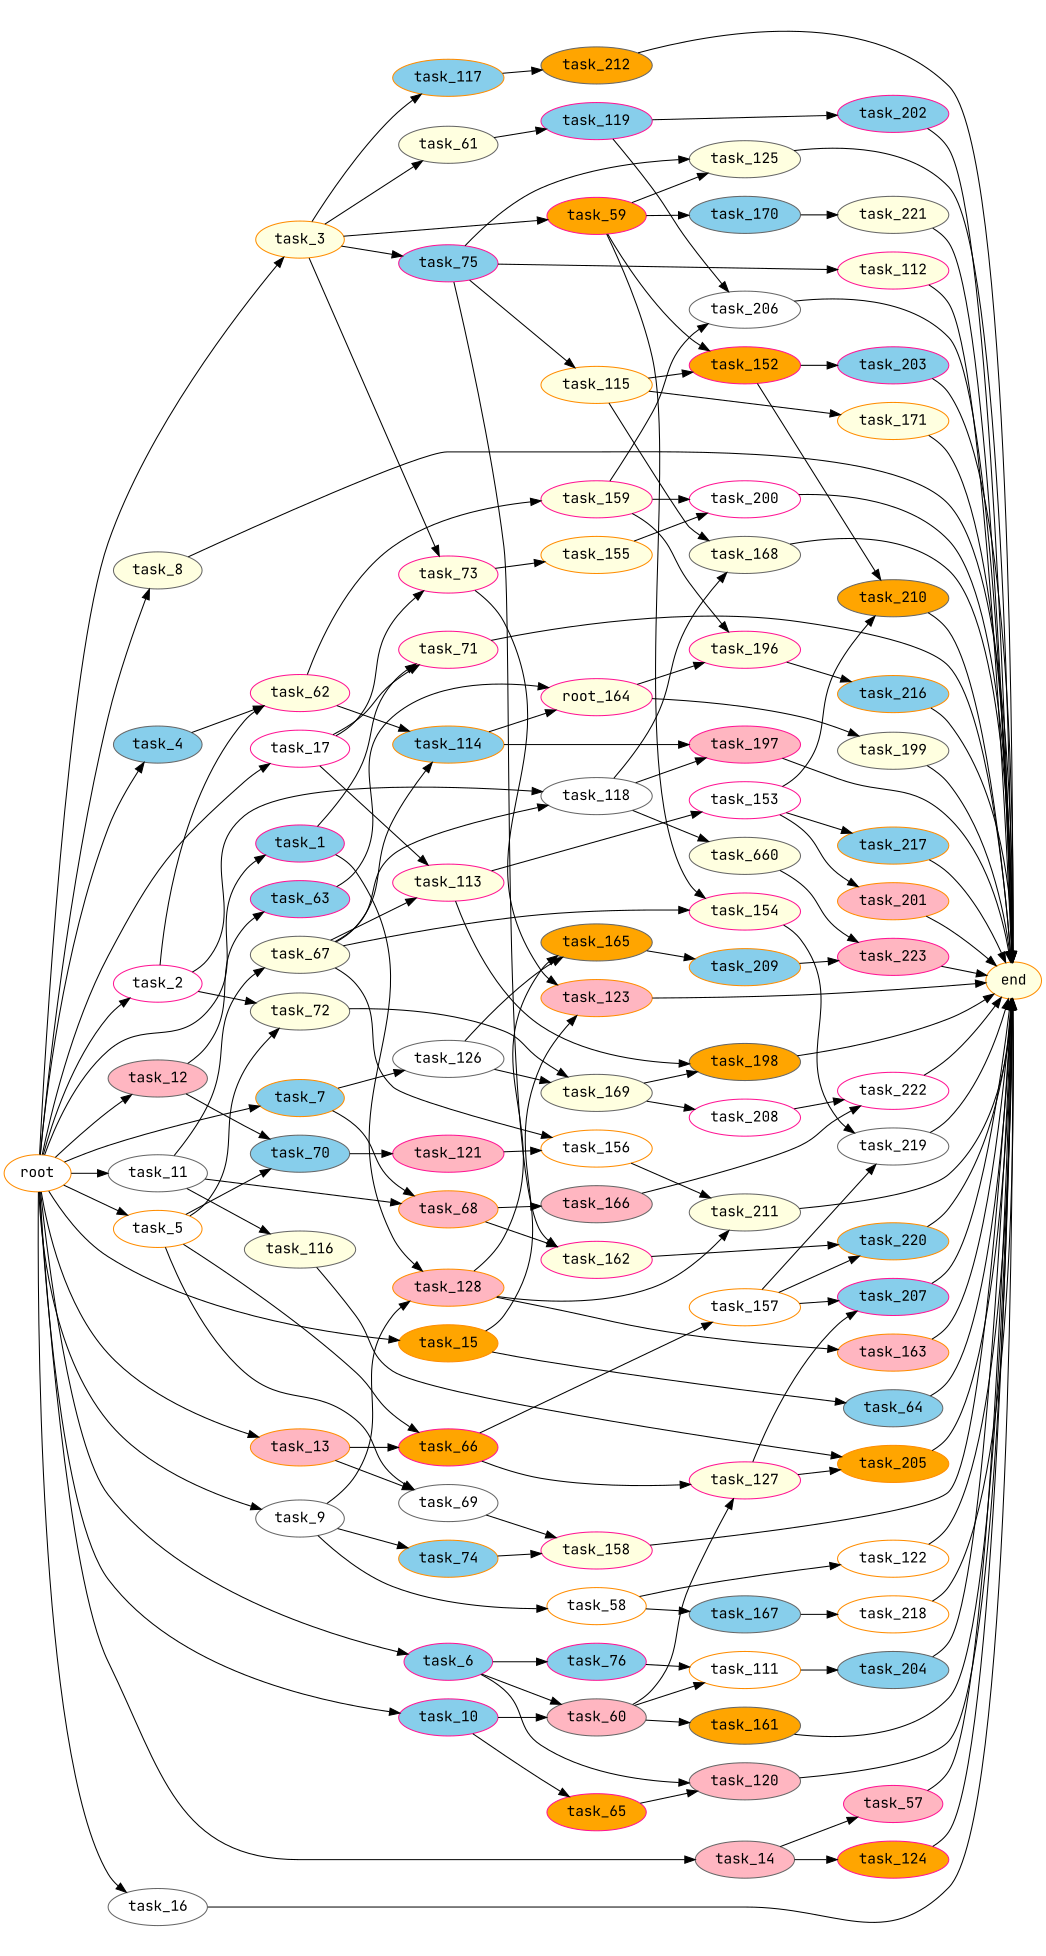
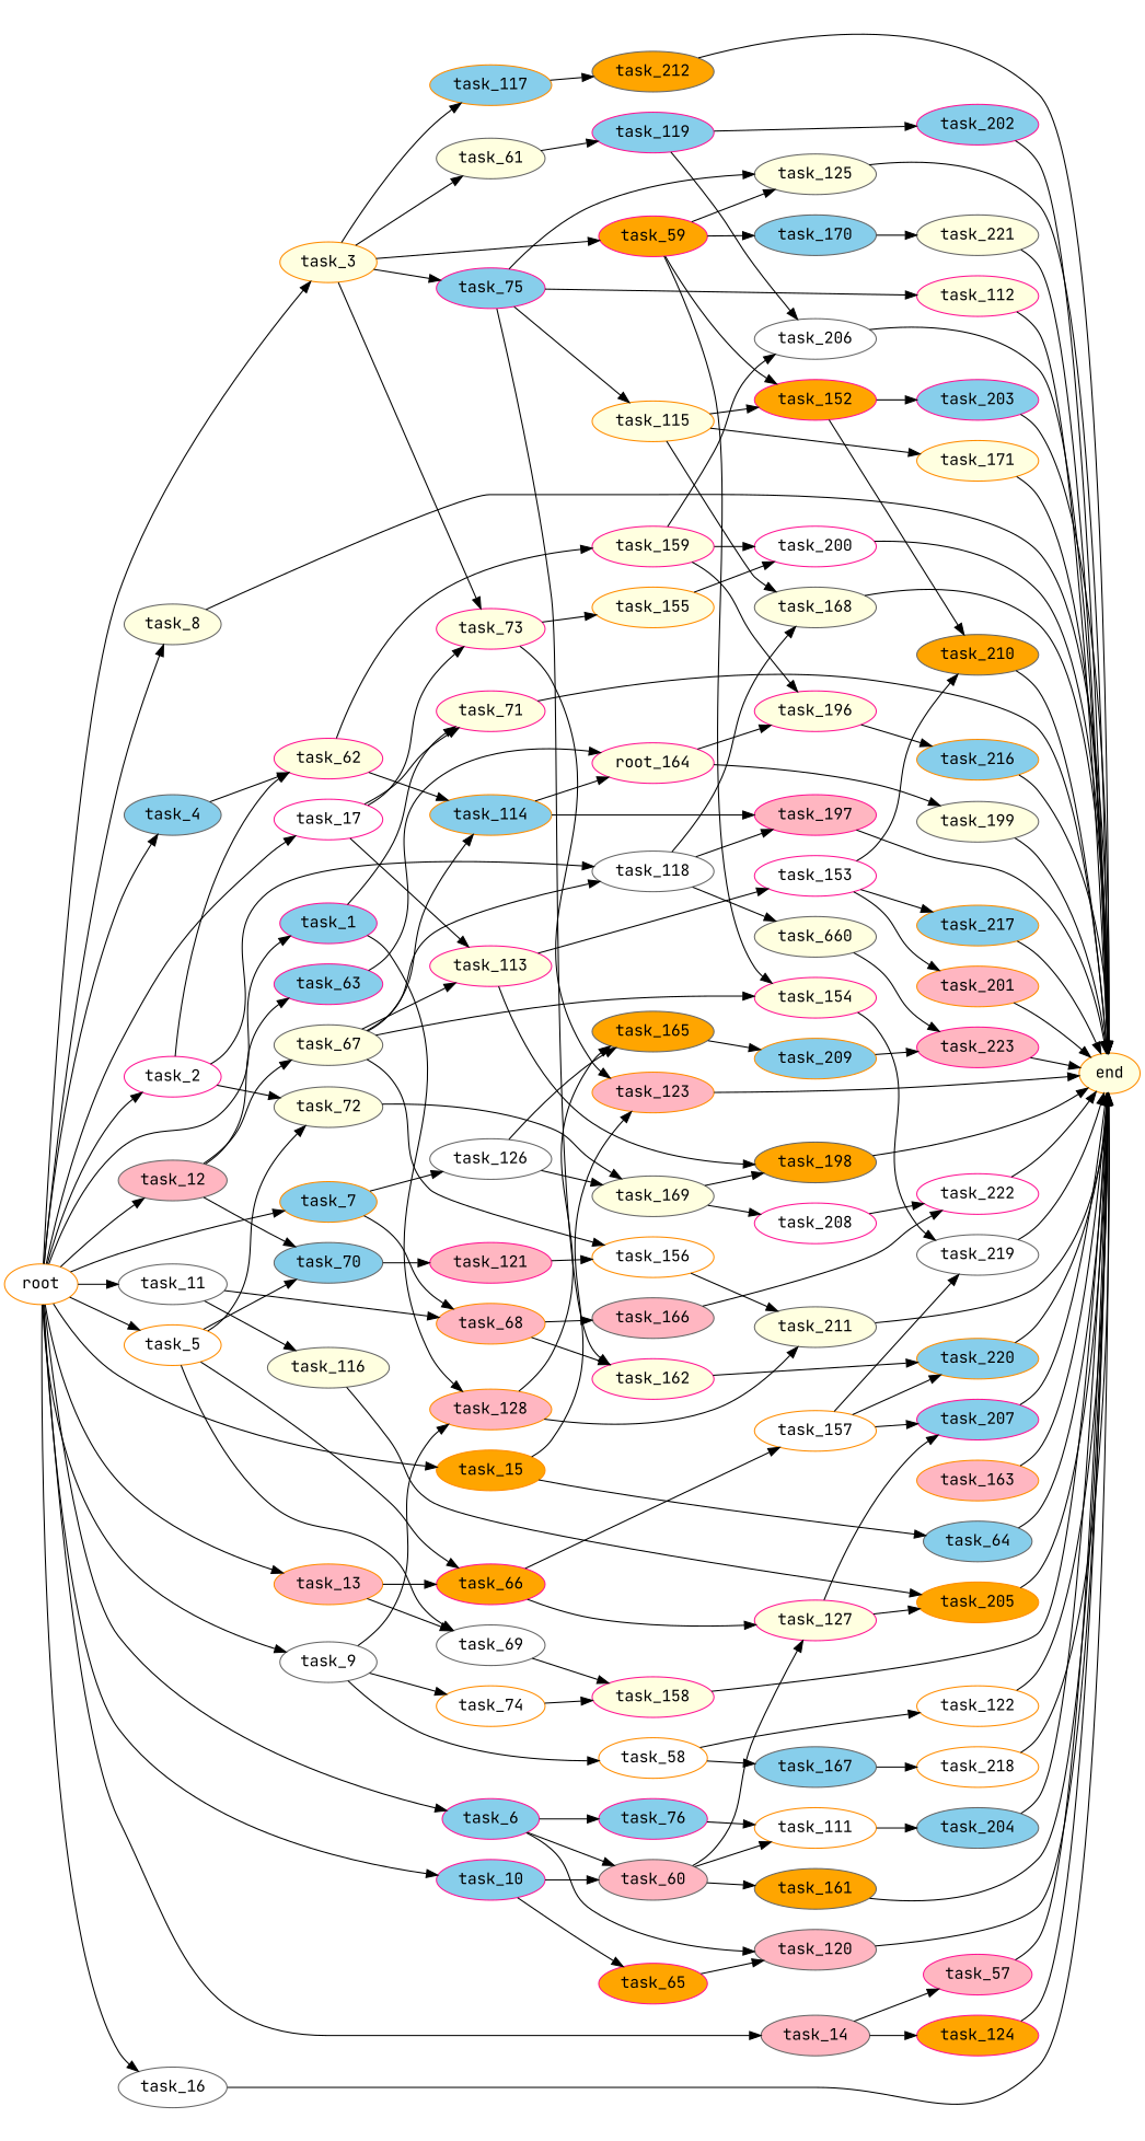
  digraph {
    fontname="JetBrains Mono"
    rankdir=LR
    node [color=deeppink fillcolor=lightyellow fontname="JetBrains Mono" style=filled]
    edge [fontname="JetBrains Mono"]
    root [color=darkorange fillcolor=white]
    task_1 [fillcolor=skyblue]
    task_2 [fillcolor=white]
    task_3 [color=darkorange]
    task_4 [color=gray40 fillcolor=skyblue]
    task_5 [color=darkorange fillcolor=white]
    task_6 [fillcolor=skyblue]
    task_7 [color=darkorange fillcolor=skyblue]
    task_8 [color=gray40]
    task_9 [color=gray40 fillcolor=white]
    task_10 [fillcolor=skyblue]
    task_11 [color=gray40 fillcolor=white]
    task_12 [color=gray40 fillcolor=lightpink]
    task_13 [color=darkorange fillcolor=lightpink]
    task_14 [color=gray40 fillcolor=lightpink]
    task_15 [color=darkorange fillcolor=orange]
    task_16 [color=gray40 fillcolor=white]
    task_17 [fillcolor=white]
    task_71
    task_128 [color=darkorange fillcolor=lightpink]
    task_62
    task_72 [color=gray40]
    task_118 [color=gray40 fillcolor=white]
    task_59 [fillcolor=orange]
    task_61 [color=gray40]
    task_73
    task_75 [fillcolor=skyblue]
    task_117 [color=darkorange fillcolor=skyblue]
    task_66 [fillcolor=orange]
    task_69 [color=gray40 fillcolor=white]
    task_70 [color=gray40 fillcolor=skyblue]
    task_60 [color=gray40 fillcolor=lightpink]
    task_76 [fillcolor=skyblue]
    task_120 [color=gray40 fillcolor=lightpink]
    task_68 [color=darkorange fillcolor=lightpink]
    task_126 [color=gray40 fillcolor=white]
    end [color=darkorange]
    task_58 [color=darkorange fillcolor=white]
-   task_74 [color=darkorange fillcolor=skyblue]
+   task_74 [color=darkorange fillcolor=white]
    task_65 [fillcolor=orange]
    task_67 [color=gray40]
    task_116 [color=gray40]
    task_63 [fillcolor=skyblue]
    task_57 [fillcolor=lightpink]
    task_124 [fillcolor=orange]
    task_64 [color=gray40 fillcolor=skyblue]
    task_123 [color=darkorange fillcolor=lightpink]
    task_113
    task_165 [color=gray40 fillcolor=orange]
    task_163 [color=darkorange fillcolor=lightpink]
    task_211 [color=gray40]
    task_114 [color=darkorange fillcolor=skyblue]
    task_159
    task_169 [color=gray40]
    task_197 [fillcolor=lightpink]
    task_168 [color=gray40]
    n57 [color=gray40 label=task_660]
    task_125 [color=gray40]
    task_152 [fillcolor=orange]
    task_154
    task_170 [color=gray40 fillcolor=skyblue]
    task_119 [fillcolor=skyblue]
    task_155 [color=darkorange]
    task_162
    task_112
    task_115 [color=darkorange]
    task_212 [color=gray40 fillcolor=orange]
    task_127
    task_157 [color=darkorange fillcolor=white]
    task_158
    task_121 [fillcolor=lightpink]
    task_111 [color=darkorange fillcolor=white]
    task_161 [color=gray40 fillcolor=orange]
    task_166 [color=gray40 fillcolor=lightpink]
    task_122 [color=darkorange fillcolor=white]
    task_167 [color=gray40 fillcolor=skyblue]
    task_156 [color=darkorange fillcolor=white]
    task_205 [color=darkorange fillcolor=orange]
    n79 [label=root_164]
    task_153 [fillcolor=white]
    task_198 [color=gray40 fillcolor=orange]
    task_218 [color=darkorange fillcolor=white]
    task_203 [fillcolor=skyblue]
    task_210 [color=gray40 fillcolor=orange]
    task_219 [color=gray40 fillcolor=white]
    task_221 [color=gray40]
    task_204 [color=gray40 fillcolor=skyblue]
    task_207 [fillcolor=skyblue]
    task_202 [fillcolor=skyblue]
    task_206 [color=gray40 fillcolor=white]
    task_200 [fillcolor=white]
    task_196
    task_199 [color=gray40]
    task_220 [color=darkorange fillcolor=skyblue]
    task_222 [fillcolor=white]
    task_208 [fillcolor=white]
    task_171 [color=darkorange]
    task_201 [color=darkorange fillcolor=lightpink]
    task_217 [color=darkorange fillcolor=skyblue]
    task_223 [fillcolor=lightpink]
    task_209 [color=darkorange fillcolor=skyblue]
    task_216 [color=darkorange fillcolor=skyblue]
    root -> task_1
    root -> task_2
    root -> task_3
    root -> task_4
    root -> task_5
    root -> task_6
    root -> task_7
    root -> task_8
    root -> task_9
    root -> task_10
    root -> task_11
    root -> task_12
    root -> task_13
    root -> task_14
    root -> task_15
    root -> task_16
    root -> task_17
    task_1 -> task_71
    task_1 -> task_128
    task_2 -> task_62
    task_2 -> task_72
    task_2 -> task_118
    task_3 -> task_59
    task_3 -> task_61
    task_3 -> task_73
    task_3 -> task_75
    task_3 -> task_117
    task_4 -> task_62
    task_5 -> task_72
    task_5 -> task_66
    task_5 -> task_69
    task_5 -> task_70
    task_6 -> task_60
    task_6 -> task_76
    task_6 -> task_120
    task_7 -> task_68
    task_7 -> task_126
    task_8 -> end
    task_9 -> task_128
    task_9 -> task_58
    task_9 -> task_74
    task_10 -> task_60
    task_10 -> task_65
    task_11 -> task_68
-   task_11 -> task_67
+   task_12 -> task_67
    task_11 -> task_116
    task_12 -> task_70
    task_12 -> task_63
    task_13 -> task_66
    task_13 -> task_69
    task_14 -> task_57
    task_14 -> task_124
    task_15 -> task_64
    task_15 -> task_123
    task_16 -> end
    task_17 -> task_71
    task_17 -> task_73
    task_17 -> task_113
    task_71 -> end
    task_128 -> task_165
-   task_128 -> task_163
    task_128 -> task_211
    task_62 -> task_114
    task_62 -> task_159
    task_72 -> task_169
    task_118 -> task_197
    task_118 -> task_168
    task_118 -> n57
    task_59 -> task_125
    task_59 -> task_152
    task_59 -> task_154
    task_59 -> task_170
    task_61 -> task_119
    task_73 -> task_123
    task_73 -> task_155
    task_75 -> task_125
    task_75 -> task_162
    task_75 -> task_112
    task_75 -> task_115
    task_117 -> task_212
    task_66 -> task_127
    task_66 -> task_157
    task_69 -> task_158
    task_70 -> task_121
    task_60 -> task_127
    task_60 -> task_111
    task_60 -> task_161
    task_76 -> task_111
    task_120 -> end
    task_68 -> task_162
    task_68 -> task_166
    task_126 -> task_165
    task_126 -> task_169
    task_58 -> task_122
    task_58 -> task_167
    task_74 -> task_158
    task_65 -> task_120
    task_67 -> task_118
    task_67 -> task_113
    task_67 -> task_114
    task_67 -> task_154
    task_67 -> task_156
    task_116 -> task_205
    task_63 -> n79
    task_57 -> end
    task_124 -> end
    task_64 -> end
    task_123 -> end
    task_113 -> task_153
    task_113 -> task_198
    task_165 -> task_209
    task_163 -> end
    task_211 -> end
    task_114 -> task_197
    task_114 -> n79
    task_159 -> task_206
    task_159 -> task_200
    task_159 -> task_196
    task_169 -> task_198
    task_169 -> task_208
    task_197 -> end
    task_168 -> end
    n57 -> task_223
    task_125 -> end
    task_152 -> task_203
    task_152 -> task_210
    task_154 -> task_219
    task_170 -> task_221
    task_119 -> task_202
    task_119 -> task_206
    task_155 -> task_200
    task_162 -> task_220
    task_112 -> end
    task_115 -> task_168
    task_115 -> task_152
    task_115 -> task_171
    task_212 -> end
    task_127 -> task_205
    task_127 -> task_207
    task_157 -> task_219
    task_157 -> task_207
    task_157 -> task_220
    task_158 -> end
    task_121 -> task_156
    task_111 -> task_204
    task_161 -> end
    task_166 -> task_222
    task_122 -> end
    task_167 -> task_218
    task_156 -> task_211
    task_205 -> end
    n79 -> task_196
    n79 -> task_199
    task_153 -> task_210
    task_153 -> task_201
    task_153 -> task_217
    task_198 -> end
    task_218 -> end
    task_203 -> end
    task_210 -> end
    task_219 -> end
    task_221 -> end
    task_204 -> end
    task_207 -> end
    task_202 -> end
    task_206 -> end
    task_200 -> end
    task_196 -> task_216
    task_199 -> end
    task_220 -> end
    task_222 -> end
    task_208 -> task_222
    task_171 -> end
    task_201 -> end
    task_217 -> end
    task_223 -> end
    task_209 -> task_223
    task_216 -> end
  }
